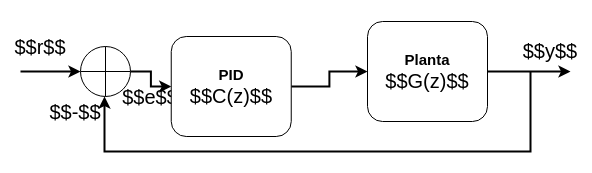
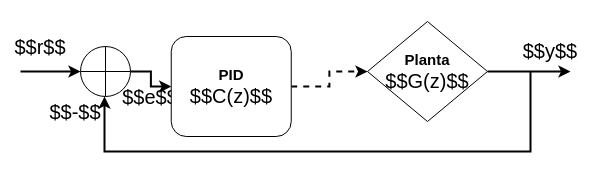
  <mxCell id="0" />
  <mxCell id="1" parent="0" />
  <mxCell id="2" style="edgeStyle=orthogonalEdgeStyle;rounded=0;orthogonalLoop=1;jettySize=auto;html=1;entryX=0.5;entryY=1;entryDx=0;entryDy=0;strokeWidth=2;" parent="1" edge="1"><mxGeometry relative="1" as="geometry"><mxPoint x="530" y="71" as="sourcePoint" /><Array as="points"><mxPoint x="530" y="71" /><mxPoint x="530" y="151" /><mxPoint x="104" y="151" /></Array><mxPoint x="104" y="96" as="targetPoint" /></mxGeometry></mxCell>
  <mxCell id="3" style="edgeStyle=orthogonalEdgeStyle;rounded=0;orthogonalLoop=1;jettySize=auto;html=1;strokeWidth=2;" edge="1" parent="1" source="4"><mxGeometry relative="1" as="geometry"><mxPoint x="570" y="71" as="targetPoint" /></mxGeometry></mxCell>
- <mxCell id="4" value="&lt;font style=&quot;border-color: var(--border-color);&quot; size=&quot;1&quot;&gt;&lt;b style=&quot;border-color: var(--border-color); font-size: 15px;&quot;&gt;Planta&lt;/b&gt;&lt;/font&gt;&lt;div style=&quot;border-color: var(--border-color);&quot;&gt;&lt;font style=&quot;border-color: var(--border-color); font-size: 20px;&quot;&gt;$$G(z)$$&lt;/font&gt;&lt;/div&gt;" style="rounded=1;whiteSpace=wrap;html=1;" parent="1" vertex="1"><mxGeometry x="367" y="21" width="120" height="100" as="geometry" /></mxCell>
- <mxCell id="5" style="edgeStyle=orthogonalEdgeStyle;rounded=0;orthogonalLoop=1;jettySize=auto;html=1;strokeWidth=2;exitX=1;exitY=0.5;exitDx=0;exitDy=0;" parent="1" target="4" edge="1" source="13"><mxGeometry relative="1" as="geometry"><mxPoint x="308" y="75" as="sourcePoint" /></mxGeometry></mxCell>
+ <mxCell id="4" value="&lt;font style=&quot;border-color: var(--border-color);&quot; size=&quot;1&quot;&gt;&lt;b style=&quot;border-color: var(--border-color); font-size: 15px;&quot;&gt;Planta&lt;/b&gt;&lt;/font&gt;&lt;div style=&quot;border-color: var(--border-color);&quot;&gt;&lt;font style=&quot;border-color: var(--border-color); font-size: 20px;&quot;&gt;$$G(z)$$&lt;/font&gt;&lt;/div&gt;" style="rhombus;whiteSpace=wrap;html=1;" parent="1" vertex="1"><mxGeometry x="367" y="21" width="120" height="100" as="geometry" /></mxCell>
+ <mxCell id="5" style="edgeStyle=orthogonalEdgeStyle;rounded=0;orthogonalLoop=1;jettySize=auto;html=1;strokeWidth=2;exitX=1;exitY=0.5;exitDx=0;exitDy=0;dashed=1;" parent="1" target="4" edge="1" source="13"><mxGeometry relative="1" as="geometry"><mxPoint x="308" y="75" as="sourcePoint" /></mxGeometry></mxCell>
  <mxCell id="6" style="edgeStyle=orthogonalEdgeStyle;rounded=0;orthogonalLoop=1;jettySize=auto;html=1;strokeWidth=2;" parent="1" source="8" edge="1" target="13"><mxGeometry relative="1" as="geometry"><mxPoint x="190" y="71" as="targetPoint" /></mxGeometry></mxCell>
  <mxCell id="7" style="edgeStyle=orthogonalEdgeStyle;rounded=0;orthogonalLoop=1;jettySize=auto;html=1;endArrow=none;endFill=0;startArrow=classic;startFill=1;strokeWidth=2;" parent="1" source="8" edge="1"><mxGeometry relative="1" as="geometry"><mxPoint x="20" y="71" as="targetPoint" /></mxGeometry></mxCell>
  <mxCell id="8" value="" style="shape=orEllipse;perimeter=ellipsePerimeter;whiteSpace=wrap;html=1;backgroundOutline=1;" parent="1" vertex="1"><mxGeometry x="80" y="46" width="50" height="50" as="geometry" /></mxCell>
  <mxCell id="9" value="&lt;font style=&quot;font-size: 20px;&quot;&gt;$$y$$&lt;/font&gt;" style="whiteSpace=wrap;html=1;rounded=1;strokeColor=none;fillColor=none;" parent="1" vertex="1"><mxGeometry x="530" y="20" width="40" height="60" as="geometry" /></mxCell>
  <mxCell id="10" value="&lt;font style=&quot;font-size: 20px;&quot;&gt;$$r$$&lt;/font&gt;" style="whiteSpace=wrap;html=1;rounded=1;strokeColor=none;fillColor=none;" parent="1" vertex="1"><mxGeometry x="20" y="31" width="40" height="30" as="geometry" /></mxCell>
  <mxCell id="11" value="&lt;font style=&quot;font-size: 20px;&quot;&gt;$$-$$&lt;/font&gt;" style="whiteSpace=wrap;html=1;rounded=1;strokeColor=none;fillColor=none;" parent="1" vertex="1"><mxGeometry x="60" y="96" width="30" height="30" as="geometry" /></mxCell>
  <mxCell id="12" value="&lt;font style=&quot;font-size: 20px;&quot;&gt;$$e$$&lt;/font&gt;" style="whiteSpace=wrap;html=1;rounded=1;strokeColor=none;fillColor=none;" parent="1" vertex="1"><mxGeometry x="140" y="86" width="20" height="20" as="geometry" /></mxCell>
  <mxCell id="13" value="&lt;font style=&quot;border-color: var(--border-color);&quot; size=&quot;1&quot;&gt;&lt;b style=&quot;border-color: var(--border-color); font-size: 15px;&quot;&gt;PID&lt;/b&gt;&lt;/font&gt;&lt;div style=&quot;border-color: var(--border-color);&quot;&gt;&lt;font style=&quot;border-color: var(--border-color); font-size: 20px;&quot;&gt;$$C(z)$$&lt;/font&gt;&lt;/div&gt;" style="rounded=1;whiteSpace=wrap;html=1;" vertex="1" parent="1"><mxGeometry x="170.74" y="36" width="120" height="100" as="geometry" /></mxCell>
